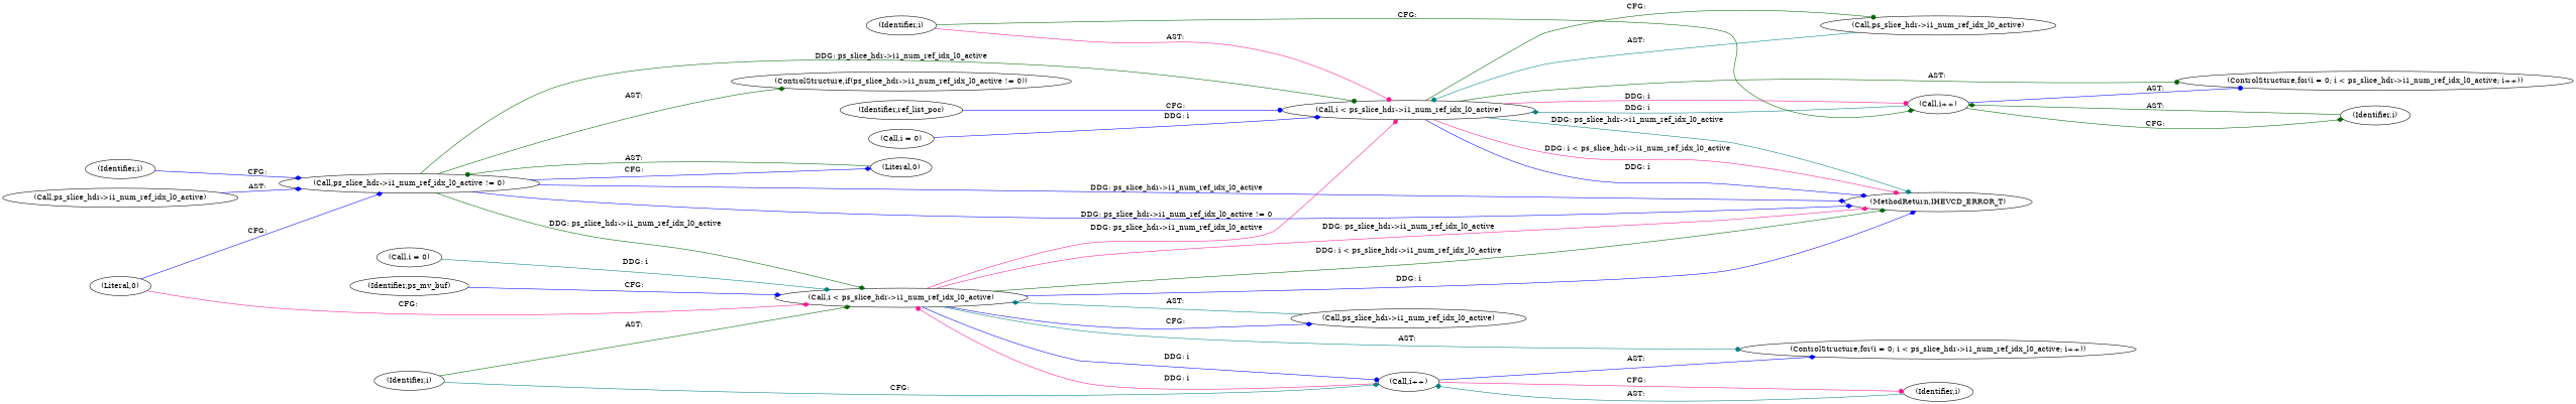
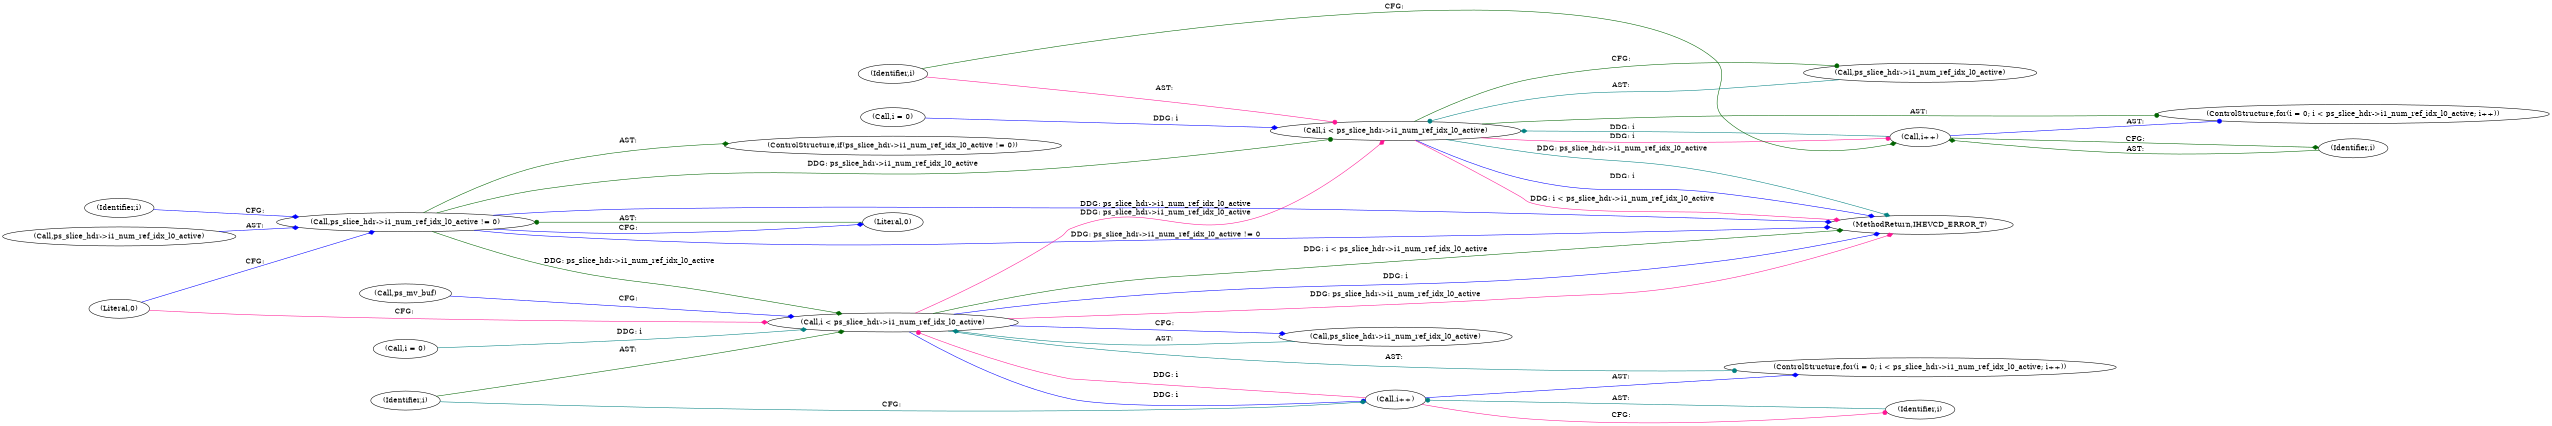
  digraph {
    rankdir=LR
    edge [arrowhead=diamond color=blue]
    n1 [label="(Call,ps_slice_hdr->i1_num_ref_idx_l0_active != 0)"]
    n2 [label="(Call,i < ps_slice_hdr->i1_num_ref_idx_l0_active)"]
    n3 [label="(Call,i < ps_slice_hdr->i1_num_ref_idx_l0_active)"]
    n4 [label="(Literal,0)"]
    n5 [label="(MethodReturn,IHEVCD_ERROR_T)"]
    n6 [label="(ControlStructure,if(ps_slice_hdr->i1_num_ref_idx_l0_active != 0))"]
    n7 [label="(Call,i++)"]
    n8 [label="(Call,ps_slice_hdr->i1_num_ref_idx_l0_active)"]
    n9 [label="(ControlStructure,for(i = 0; i < ps_slice_hdr->i1_num_ref_idx_l0_active; i++))"]
    n10 [label="(Call,i++)"]
    n11 [label="(ControlStructure,for(i = 0; i < ps_slice_hdr->i1_num_ref_idx_l0_active; i++))"]
    n12 [label="(Call,ps_slice_hdr->i1_num_ref_idx_l0_active)"]
    n13 [label="(Identifier,i)"]
    n14 [label="(Identifier,i)"]
    n15 [label="(Identifier,i)"]
    n16 [label="(Call,i = 0)"]
-   n17 [label="(Identifier,ps_mv_buf)"]
+   n17 [label="(Call,ps_mv_buf)"]
    n18 [label="(Call,i = 0)"]
    n19 [label="(Call,ps_slice_hdr->i1_num_ref_idx_l0_active)"]
    n20 [label="(Literal,0)"]
    n21 [label="(Identifier,i)"]
-   n22 [label="(Identifier,ref_list_poc)"]
    n23 [label="(Identifier,i)"]
    n1 -> n2 [color=darkgreen label="DDG: ps_slice_hdr->i1_num_ref_idx_l0_active"]
    n1 -> n3 [arrowhead=dot color=darkgreen label="DDG: ps_slice_hdr->i1_num_ref_idx_l0_active"]
    n1 -> n4 [label="CFG: "]
    n1 -> n5 [label="DDG: ps_slice_hdr->i1_num_ref_idx_l0_active != 0"]
    n1 -> n5 [label="DDG: ps_slice_hdr->i1_num_ref_idx_l0_active"]
    n1 -> n6 [color=darkgreen label="AST: "]
    n2 -> n3 [color=deeppink label="DDG: ps_slice_hdr->i1_num_ref_idx_l0_active"]
    n2 -> n5 [label="DDG: i"]
    n2 -> n5 [color=deeppink label="DDG: ps_slice_hdr->i1_num_ref_idx_l0_active"]
    n2 -> n5 [color=darkgreen label="DDG: i < ps_slice_hdr->i1_num_ref_idx_l0_active"]
    n2 -> n7 [arrowhead=dot label="DDG: i"]
    n2 -> n8 [label="CFG: "]
    n2 -> n9 [arrowhead=dot color=teal label="AST: "]
    n3 -> n5 [label="DDG: i"]
    n3 -> n5 [color=teal label="DDG: ps_slice_hdr->i1_num_ref_idx_l0_active"]
    n3 -> n5 [color=deeppink label="DDG: i < ps_slice_hdr->i1_num_ref_idx_l0_active"]
    n3 -> n10 [arrowhead=dot color=deeppink label="DDG: i"]
    n3 -> n11 [arrowhead=dot color=darkgreen label="AST: "]
    n3 -> n12 [arrowhead=dot color=darkgreen label="CFG: "]
    n4 -> n1 [arrowhead=dot color=darkgreen label="AST: "]
    n7 -> n2 [arrowhead=dot color=deeppink label="DDG: i"]
    n7 -> n9 [label="AST: "]
    n7 -> n13 [arrowhead=dot color=deeppink label="CFG: "]
    n8 -> n2 [color=teal label="AST: "]
    n10 -> n3 [color=teal label="DDG: i"]
    n10 -> n11 [arrowhead=dot label="AST: "]
    n10 -> n14 [color=darkgreen label="CFG: "]
    n12 -> n3 [arrowhead=dot color=teal label="AST: "]
    n13 -> n7 [arrowhead=dot color=teal label="AST: "]
    n14 -> n10 [color=darkgreen label="AST: "]
    n15 -> n2 [color=darkgreen label="AST: "]
    n15 -> n7 [color=teal label="CFG: "]
    n16 -> n2 [color=teal label="DDG: i"]
    n17 -> n2 [label="CFG: "]
    n18 -> n3 [label="DDG: i"]
    n19 -> n1 [label="AST: "]
    n20 -> n1 [label="CFG: "]
    n20 -> n2 [color=deeppink label="CFG: "]
    n21 -> n1 [label="CFG: "]
-   n22 -> n3 [arrowhead=dot label="CFG: "]
    n23 -> n3 [arrowhead=dot color=deeppink label="AST: "]
    n23 -> n10 [color=darkgreen label="CFG: "]
  }
